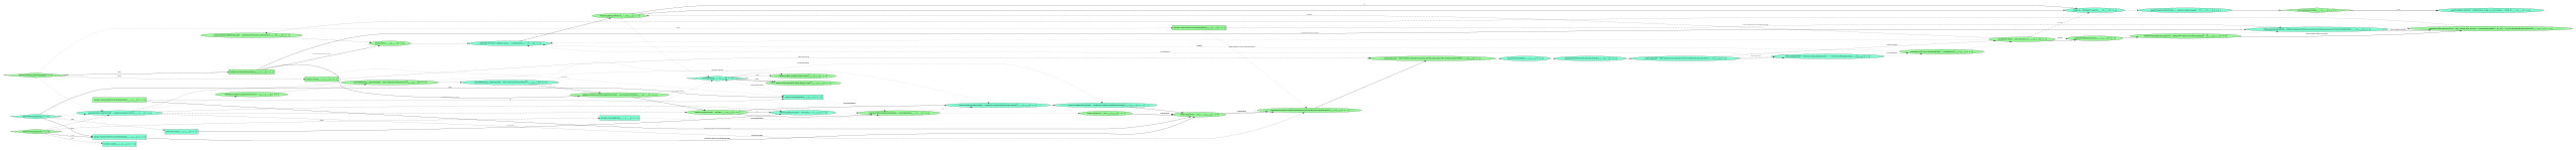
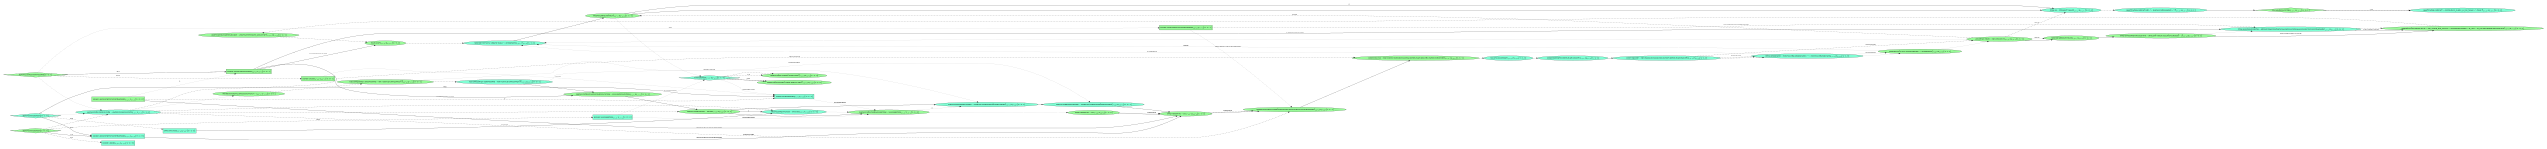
  digraph {
    fontname="Comic Neue"
    rankdir=LR
    node [fillcolor=palegreen fontname="Comic Neue" shape=ellipse style=filled]
    edge [fontname="Comic Neue" style=solid]
    n1 [label="assertTrue(results.get(results.size() - 1).startsWith(\"transient_lastDdlTime\"))@@@35@@@['0', '0', '1']"]
    n2 [label="results.clear()@@@36@@@['0', '0', '1']"]
    n3 [fillcolor=aquamarine label="hiveDriver.run(\"SHOW CREATE TABLE \" + dbTableName)@@@37@@@['1', '1', '1']"]
    n4 [label="testSyncCOWTableWithProperties['0', '0', '1']" shape=diamond]
    n5 [label="boolean useSchemaFromCommitMetadata@@@2@@@['0', '0', '1']" shape=box]
    n6 [label="boolean syncAsDataSourceTable@@@2@@@['0', '0', '1']" shape=box]
    n7 [label="boolean useJdbc@@@2@@@['0', '0', '1']" shape=box]
    n8 [fillcolor=aquamarine label="HiveSyncConfig hiveSyncConfig = HiveTestUtil.hiveSyncConfig@@@3@@@['1', '1', '1']"]
    n9 [fillcolor=aquamarine label="String sparkTableProperties = getSparkTableProperties(syncAsDataSourceTable,useSchemaFromCommitMetadata)@@@33@@@['0', '0', '1']"]
    n10 [label="HiveTestUtil.createCOWTable(instantTime,5,useSchemaFromCommitMetadata)@@@23@@@['1', '1', '1']"]
    n11 [label="hiveSyncConfig.syncAsSparkDataSourceTable = syncAsDataSourceTable@@@18@@@['0', '0', '1']"]
    n12 [fillcolor=aquamarine label="boolean isManagedTable@@@2@@@['0', '1', '0']" shape=box]
    n13 [label="hiveSyncConfig.useJdbc = useJdbc@@@19@@@['1', '0', '1']"]
    n14 [label="HiveTestUtil.hiveSyncConfig.batchSyncNum = 3@@@4@@@['0', '0', '1']"]
    n15 [label="HiveSyncTool tool = new HiveSyncTool(hiveSyncConfig,HiveTestUtil.getHiveConf(),HiveTestUtil.fileSystem)@@@24@@@['1', '1', '1']"]
    n16 [fillcolor=aquamarine label="hiveSyncConfig.syncMode = syncMode@@@4@@@['0', '1', '0']"]
    n17 [label="hiveDriver.getResults(results)@@@38@@@['1', '1', '1']"]
    n18 [fillcolor=aquamarine label="testSyncManagedTable['0', '1', '0']" shape=diamond]
    n19 [fillcolor=aquamarine label="String syncMode@@@2@@@['0', '1', '0']" shape=box]
    n20 [fillcolor=aquamarine label="boolean useSchemaFromCommitMetadata@@@2@@@['0', '1', '0']" shape=box]
    n21 [fillcolor=aquamarine label="isManagedTable@@@18@@@['1', '1', '0']" shape=diamond]
    n22 [label="hiveSyncConfig.createManagedTable = isManagedTable@@@5@@@['1', '1', '0']"]
    n23 [label="String instantTime = \"100\"@@@22@@@['1', '1', '1']"]
    n24 [label="syncAsDataSourceTable@@@41@@@['0', '0', '1']" shape=diamond]
    n25 [fillcolor=aquamarine label="assertTrue(ddl.contains(\"'\" + ConfigUtils.IS_QUERY_AS_RO_TABLE + \"'='false'\"))@@@42@@@['0', '0', '1']"]
    n26 [label="assertEquals(\"EXTERNALTRUE\" + \"last_commit_time_sync100\" + sparkTableProperties + \"tp_0p0\" + \"tp_1p1\",tblPropertiesWithoutDdlTime)@@@34@@@['0', '0', '1']"]
    n27 [label="hiveDriver.getResults(results)@@@31@@@['0', '0', '1']"]
    n28 [label="String tblPropertiesWithoutDdlTime = String.join(\"\",results.subList(0,results.size() - 1))@@@32@@@['0', '0', '1']"]
    n29 [fillcolor=aquamarine label="boolean useJdbc@@@2@@@['1', '0', '0']" shape=box]
    n30 [fillcolor=aquamarine label="hiveSyncConfig.serdeProperties = ConfigUtils.configToString(serdeProperties)@@@20@@@['0', '0', '1']"]
    n31 [label="boolean useSchemaFromCommitMetadata@@@2@@@['1', '0', '0']" shape=box]
    n32 [label="Map<String,String> serdeProperties = new HashMap<String,String>(){}@@@5@@@['0', '0', '1']"]
    n33 [fillcolor=aquamarine label="Map<String,String> tableProperties = new HashMap<String,String>(){}@@@11@@@['0', '0', '1']"]
    n34 [fillcolor=aquamarine label="boolean isManagedTable@@@2@@@['1', '0', '0']" shape=box]
    n35 [label="assertTrue(ddl.contains(\"create external table\"))@@@22@@@['1', '1', '0']"]
    n36 [label="assertTrue(ddl.contains(\"create table\"))@@@19@@@['1', '1', '0']"]
    n37 [label="String instantTime = \"100\"@@@6@@@['1', '1', '0']"]
    n38 [fillcolor=aquamarine label="hiveSyncConfig.tableProperties = ConfigUtils.configToString(tableProperties)@@@21@@@['0', '0', '1']"]
    n39 [fillcolor=aquamarine label="String dbTableName = hiveSyncConfig.databaseName + \".\" + hiveSyncConfig.tableName@@@28@@@['1', '1', '1']"]
    n40 [label="hiveDriver.run(\"SHOW TBLPROPERTIES \" + dbTableName)@@@29@@@['1', '1', '1']"]
    n41 [label="List<String> results = new ArrayList<>()@@@30@@@['1', '1', '1']"]
    n42 [fillcolor=aquamarine label="Driver hiveDriver = new org.apache.hadoop.hive.ql.Driver(HiveTestUtil.getHiveConf())@@@27@@@['1', '1', '1']"]
    n43 [fillcolor=aquamarine label="String ddl = String.join(\"\",results)@@@39@@@['0', '0', '1']"]
    n44 [fillcolor=aquamarine label="assertTrue(ddl.contains(\"'path'='\" + hiveSyncConfig.basePath + \"'\"))@@@40@@@['0', '0', '1']"]
    n45 [fillcolor=aquamarine label="tool.syncHoodieTable()@@@25@@@['1', '1', '1']"]
    n46 [fillcolor=aquamarine label="SessionState.start(HiveTestUtil.getHiveConf())@@@26@@@['1', '1', '1']"]
    n47 [label="testSyncManagedTable['1', '0', '0']" shape=diamond]
    n1 -> n2 [style=dashed]
    n2 -> n3 [style=dashed]
    n3 -> n17
    n4 -> n5 [label=true style=dotted]
    n4 -> n6 [label=true]
    n4 -> n7 [label=false style=dashed]
    n4 -> n8 [style=dotted]
    n5 -> n9 [label=useSchemaFromCommitMetadata style=dashed]
    n5 -> n10 [label=useSchemaFromCommitMetadata style=dotted]
    n6 -> n2 [label=syncAsDataSourceTable]
    n6 -> n9 [label=syncAsDataSourceTable]
    n6 -> n11 [label=syncAsDataSourceTable]
    n7 -> n12 [label=useJdbc style=dotted]
    n8 -> n10 [label=hiveSyncConfig style=dashed]
    n8 -> n13 [style=dashed]
    n8 -> n14 [style=dotted]
    n8 -> n15 [label=hiveSyncConfig style=dashed]
    n8 -> n16 [style=dashed]
    n9 -> n26 [label=sparkTableProperties]
    n9 -> n26 [style=dashed]
    n10 -> n15
    n11 -> n13
-   n12 -> n21 [label=isManagedTable style=dotted]
+   n21 -> n12 [label=isManagedTable style=dotted]
    n12 -> n22 [label=isManagedTable style=dotted]
    n13 -> n16 [label=2]
    n13 -> n22
    n13 -> n30
    n14 -> n32 [style=dashed]
    n15 -> n45 [style=dashed]
    n16 -> n22 [style=dotted]
    n17 -> n21 [style=dotted]
    n17 -> n43
    n17 -> n43 [label=0]
    n18 -> n8 [style=dotted]
    n18 -> n12 [label=true]
    n18 -> n19 [label=true style=dashed]
    n18 -> n20 [label=true]
    n19 -> n16 [label=syncMode]
    n20 -> n23 [label=useSchemaFromCommitMetadata]
    n21 -> n35
    n21 -> n35 [label=false style=dashed]
    n21 -> n36 [label=true style=dashed]
    n21 -> n36 [style=dashed]
    n22 -> n30 [label=0 style=dotted]
    n22 -> n37 [style=dotted]
    n23 -> n10
    n23 -> n10 [label=instantTime style=dashed]
    n24 -> n25 [label=true]
    n24 -> n25 [style=dashed]
    n26 -> n1 [style=dashed]
    n27 -> n28
    n28 -> n9 [style=dotted]
    n28 -> n26 [label=tblPropertiesWithoutDdlTime]
    n30 -> n38
+   n31 -> n6 [label=0 style=dotted]
    n31 -> n12 [label=0 style=dashed]
    n31 -> n23 [label=useSchemaFromCommitMetadata]
    n32 -> n30 [label=serdeProperties style=dotted]
    n32 -> n33 [style=dashed]
    n33 -> n11
    n33 -> n38 [label=tableProperties style=dotted]
    n34 -> n21 [label=isManagedTable style=dotted]
    n34 -> n22 [label=isManagedTable style=dotted]
    n37 -> n23
    n37 -> n23 [label=instantTime style=dotted]
    n38 -> n23
    n39 -> n3 [label=dbTableName style=dotted]
    n39 -> n40 [style=dotted]
    n39 -> n40 [label=dbTableName style=dotted]
    n40 -> n3 [label=results style=dotted]
    n40 -> n41 [style=dotted]
    n41 -> n3 [style=dotted]
    n41 -> n17 [label=results style=dashed]
    n41 -> n27
    n41 -> n27 [label=results style=dotted]
    n41 -> n43 [label=results style=dashed]
    n42 -> n39 [label=dbTableName style=dashed]
    n42 -> n39 [style=dashed]
    n42 -> n41 [label=dbTableName style=dashed]
    n43 -> n44 [style=dashed]
    n44 -> n24
    n45 -> n46 [style=dashed]
    n46 -> n42
    n47 -> n8 [style=dashed]
    n47 -> n20 [label=true]
    n47 -> n29 [label=true style=dashed]
    n47 -> n34 [label=true style=dashed]
  }
